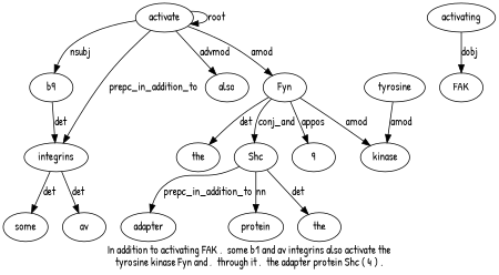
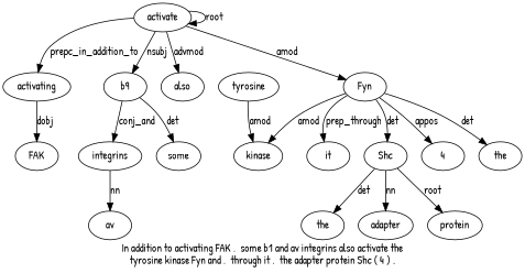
  digraph {
    fontname="Patrick Hand"
    label="In addition to activating FAK ,  some b1 and av integrins also activate the\ntyrosine kinase Fyn and ,  through it ,  the adapter protein Shc ( 4 ) ."
    node [fillcolor=white fontname="Patrick Hand" style=filled]
    edge [fontname="Patrick Hand"]
    n1 [label=activate]
    n2 [label=activating]
    n3 [label=b9]
    n4 [label=also]
    n5 [label=Fyn]
    n6 [label=FAK]
    n7 [label=some]
    n8 [label=integrins]
    n9 [label=the]
    n10 [label=kinase]
+   n11 [label=it]
    n12 [label=Shc]
-   n13 [label=9]
+   n13 [label=4]
    n14 [label=av]
    n15 [label=the]
    n16 [label=adapter]
    n17 [label=protein]
    n18 [label=tyrosine]
    n1 -> n1 [label=root]
-   n1 -> n8 [label=prepc_in_addition_to]
+   n1 -> n2 [label=prepc_in_addition_to]
    n1 -> n3 [label=nsubj]
    n1 -> n4 [label=advmod]
    n1 -> n5 [label=amod]
    n2 -> n6 [label=dobj]
-   n8 -> n7 [label=det]
-   n3 -> n8 [label=det]
+   n3 -> n7 [label=det]
+   n3 -> n8 [label=conj_and]
    n5 -> n9 [label=det]
    n5 -> n10 [label=amod]
-   n5 -> n12 [label=conj_and]
+   n5 -> n11 [label=prep_through]
+   n5 -> n12 [label=det]
    n5 -> n13 [label=appos]
-   n8 -> n14 [label=det]
+   n8 -> n14 [label=nn]
    n12 -> n15 [label=det]
-   n12 -> n16 [label=prepc_in_addition_to]
-   n12 -> n17 [label=nn]
+   n12 -> n16 [label=nn]
+   n12 -> n17 [label=root]
    n18 -> n10 [label=amod]
  }
